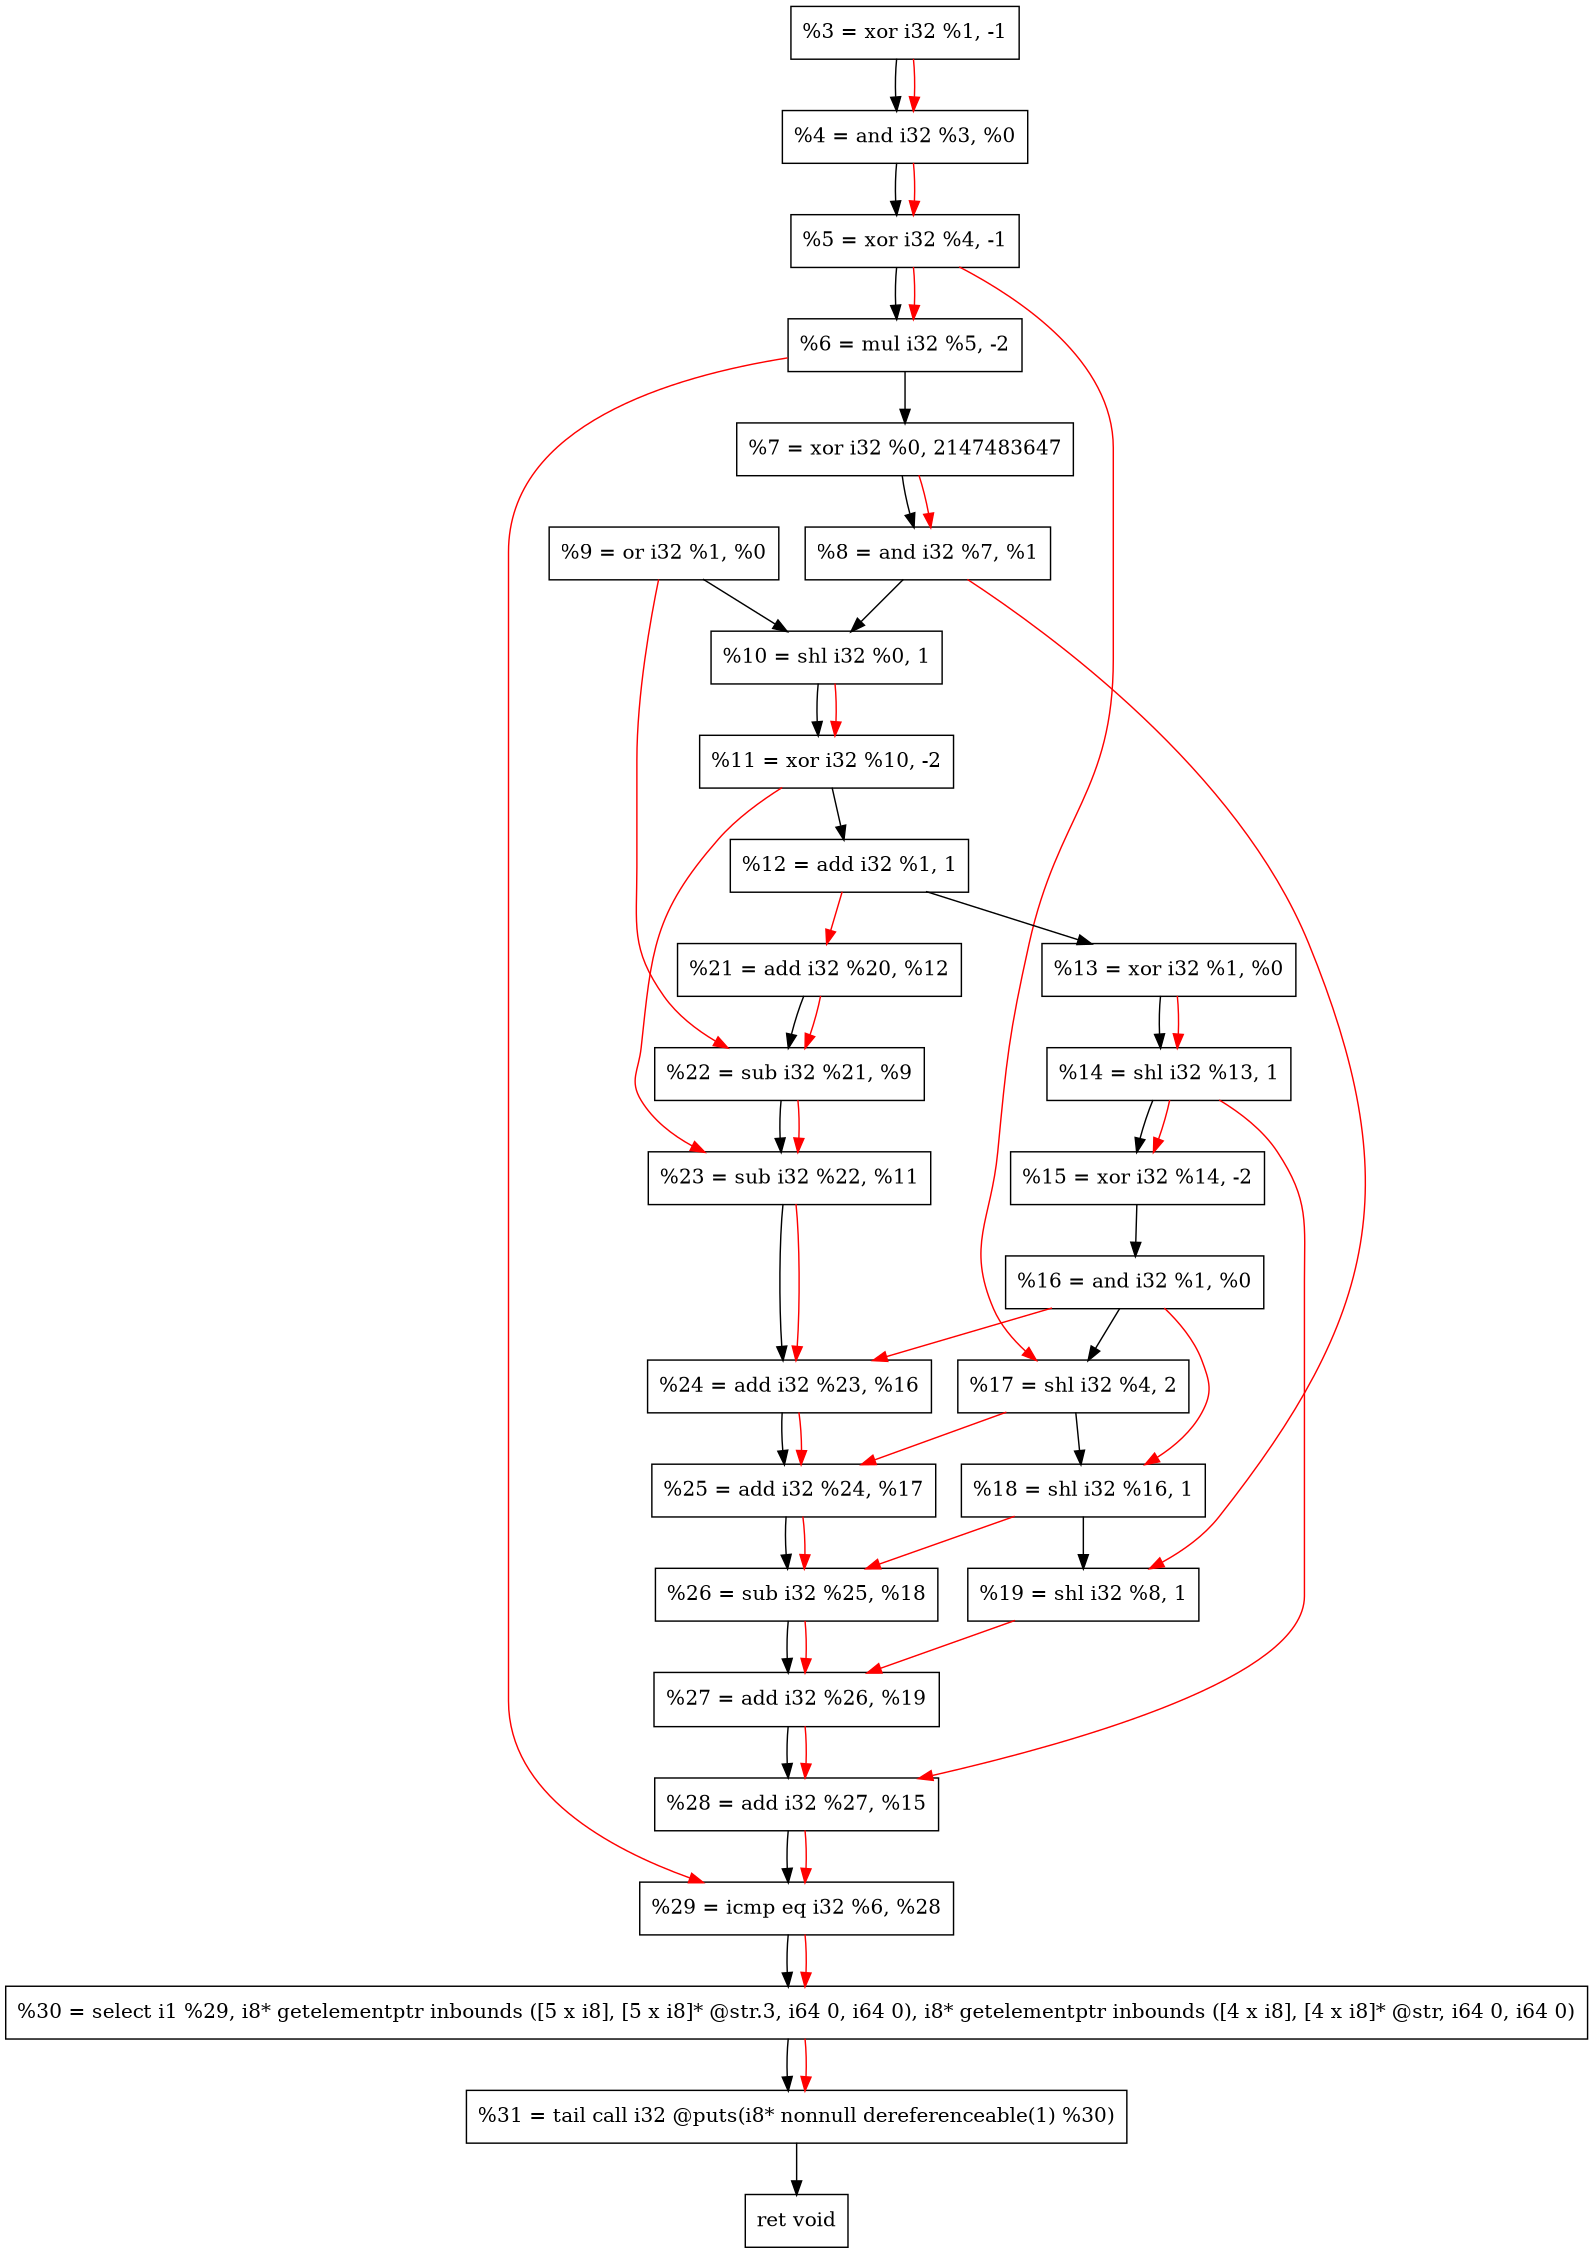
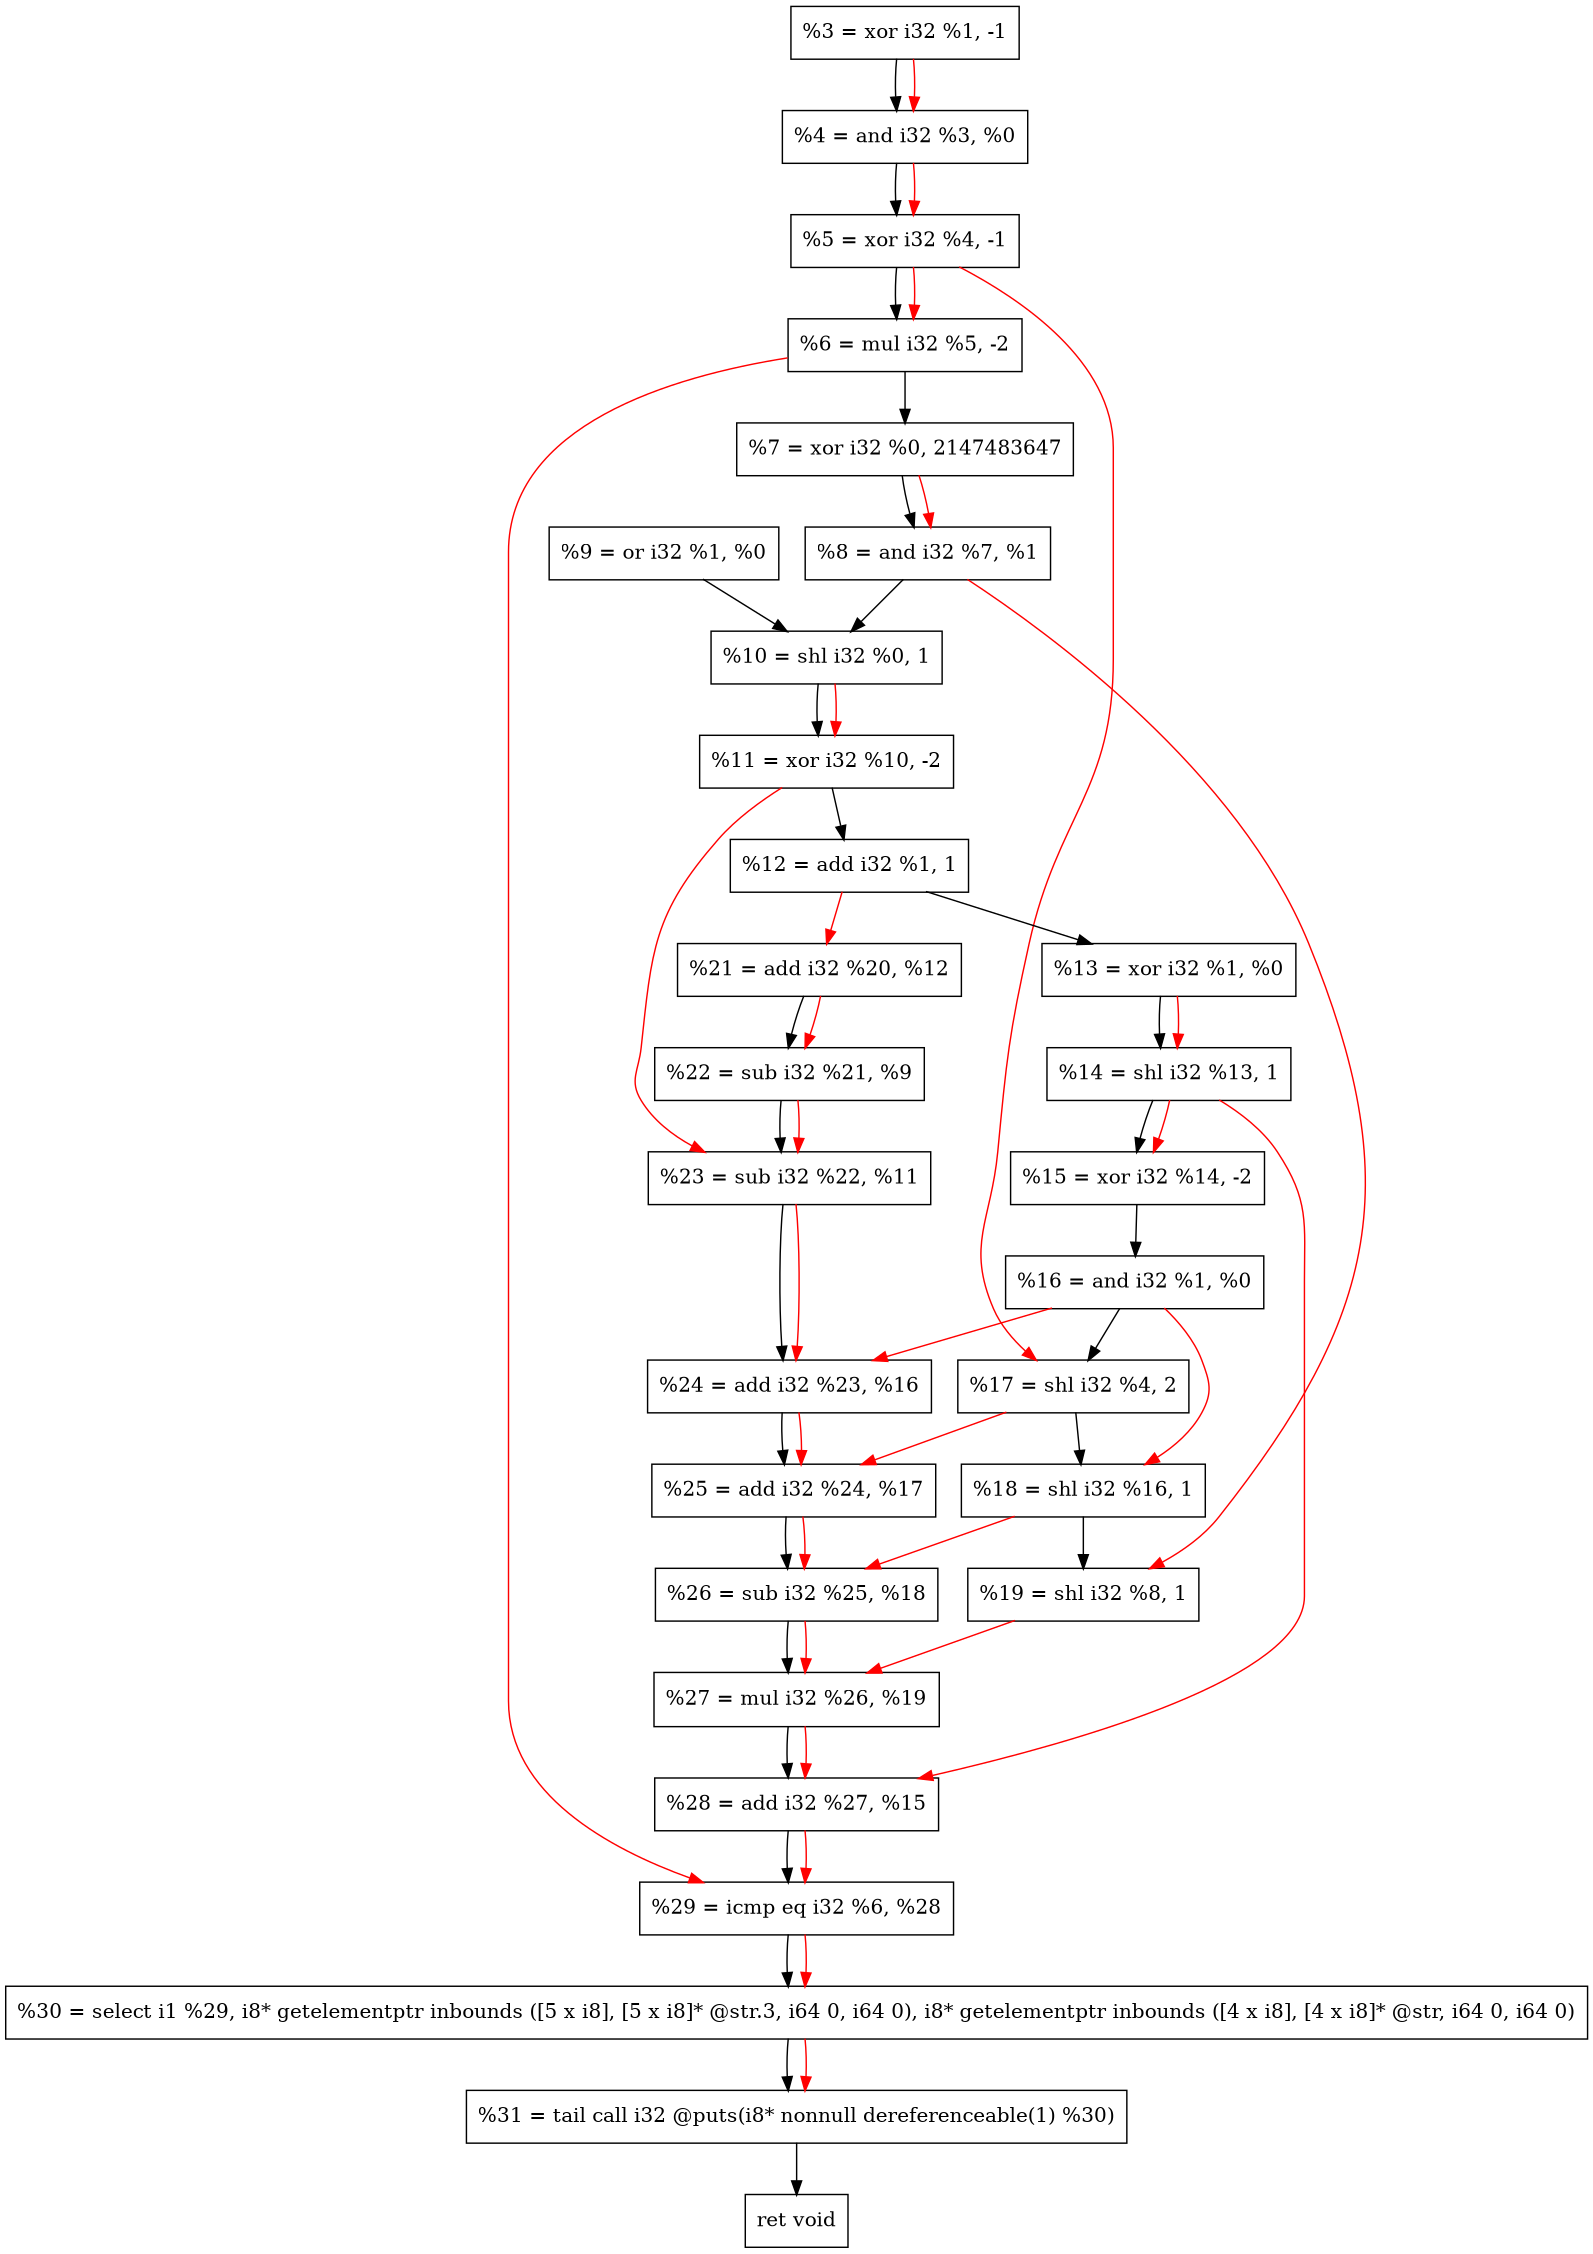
  digraph {
    node [shape=record]
    edge [color=red]
    n1 [label="  %3 = xor i32 %1, -1"]
    n2 [label="  %4 = and i32 %3, %0"]
    n3 [label="  %5 = xor i32 %4, -1"]
    n4 [label="  %17 = shl i32 %4, 2"]
    n5 [label="  %6 = mul i32 %5, -2"]
    n6 [label="  %18 = shl i32 %16, 1"]
    n7 [label="  %25 = add i32 %24, %17"]
    n8 [label="  %7 = xor i32 %0, 2147483647"]
    n9 [label="  %29 = icmp eq i32 %6, %28"]
    n10 [label="  %8 = and i32 %7, %1"]
    n11 [label="  %30 = select i1 %29, i8* getelementptr inbounds ([5 x i8], [5 x i8]* @str.3, i64 0, i64 0), i8* getelementptr inbounds ([4 x i8], [4 x i8]* @str, i64 0, i64 0)"]
    n12 [label="  %19 = shl i32 %8, 1"]
    n13 [label="  %10 = shl i32 %0, 1"]
    n14 [label="  %9 = or i32 %1, %0"]
    n15 [label="  %22 = sub i32 %21, %9"]
-   n16 [label="  %27 = add i32 %26, %19"]
+   n16 [label="%27 = mul i32 %26, %19"]
    n17 [label="  %11 = xor i32 %10, -2"]
    n18 [label="  %23 = sub i32 %22, %11"]
    n19 [label="  %12 = add i32 %1, 1"]
    n20 [label="  %13 = xor i32 %1, %0"]
    n21 [label="  %21 = add i32 %20, %12"]
    n22 [label="  %24 = add i32 %23, %16"]
    n23 [label="  %14 = shl i32 %13, 1"]
    n24 [label="  %15 = xor i32 %14, -2"]
    n25 [label="  %28 = add i32 %27, %15"]
    n26 [label="  %16 = and i32 %1, %0"]
    n27 [label="  %26 = sub i32 %25, %18"]
    n28 [label="  %31 = tail call i32 @puts(i8* nonnull dereferenceable(1) %30)"]
    n29 [label="  ret void"]
    n1 -> n2 [color=""]
    n1 -> n2
    n2 -> n3 [color=""]
    n2 -> n3
    n3 -> n4
    n3 -> n5 [color=""]
    n3 -> n5
    n4 -> n6 [color=""]
    n4 -> n7
    n5 -> n8 [color=""]
    n5 -> n9
    n6 -> n12 [color=""]
    n6 -> n27
    n7 -> n27 [color=""]
    n7 -> n27
    n8 -> n10 [color=""]
    n8 -> n10
    n9 -> n11 [color=""]
    n9 -> n11
    n10 -> n12
    n10 -> n13 [color=""]
    n11 -> n28 [color=""]
    n11 -> n28
    n12 -> n16
    n13 -> n17 [color=""]
    n13 -> n17
    n14 -> n13 [color=""]
-   n14 -> n15
    n15 -> n18 [color=""]
    n15 -> n18
    n16 -> n25 [color=""]
    n16 -> n25
    n17 -> n18
    n17 -> n19 [color=""]
    n18 -> n22 [color=""]
    n18 -> n22
    n19 -> n20 [color=""]
    n19 -> n21
    n20 -> n23 [color=""]
    n20 -> n23
    n21 -> n15 [color=""]
    n21 -> n15
    n22 -> n7 [color=""]
    n22 -> n7
    n23 -> n24 [color=""]
    n23 -> n24
    n23 -> n25
    n24 -> n26 [color=""]
    n25 -> n9 [color=""]
    n25 -> n9
    n26 -> n4 [color=""]
    n26 -> n6
    n26 -> n22
    n27 -> n16 [color=""]
    n27 -> n16
    n28 -> n29 [color=""]
  }
